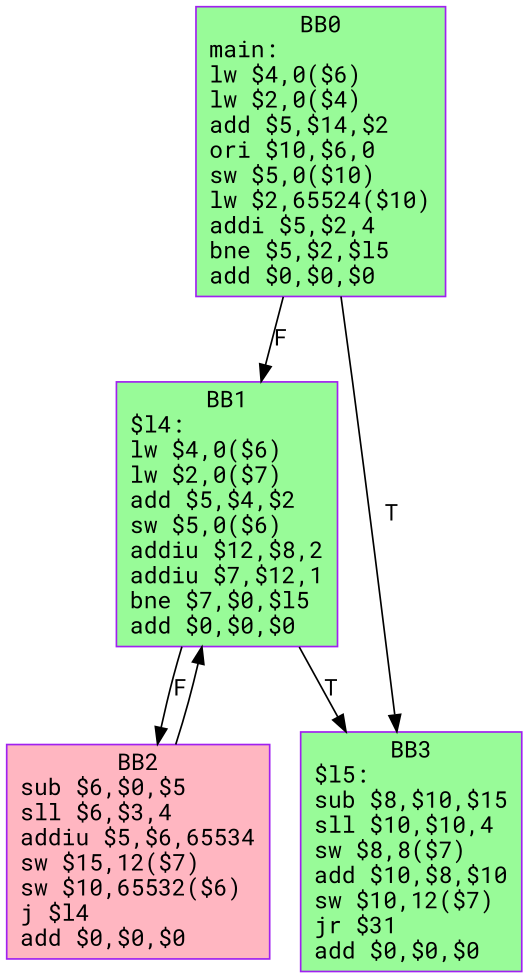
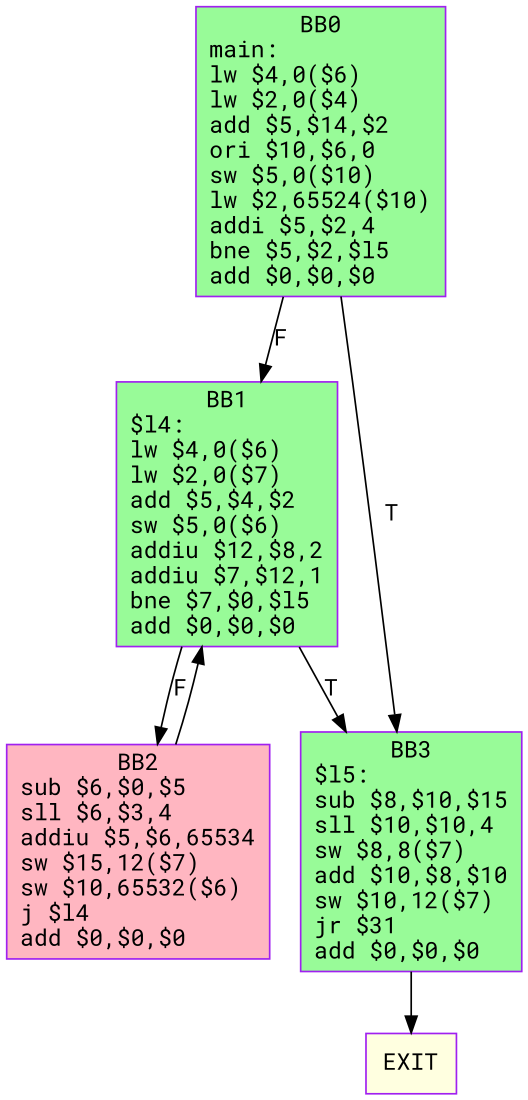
  digraph {
    fontname="Roboto Mono"
    node [shape=box style=filled fillcolor=palegreen color=purple fontname="Roboto Mono"]
    edge [style=filled fontname="Roboto Mono"]
    n1 [label="BB0\nmain:\llw $4,0($6)\llw $2,0($4)\ladd $5,$14,$2\lori $10,$6,0\lsw $5,0($10)\llw $2,65524($10)\laddi $5,$2,4\lbne $5,$2,$l5\ladd $0,$0,$0\l"]
    n2 [label="BB1\n$l4:\llw $4,0($6)\llw $2,0($7)\ladd $5,$4,$2\lsw $5,0($6)\laddiu $12,$8,2\laddiu $7,$12,1\lbne $7,$0,$l5\ladd $0,$0,$0\l"]
    n3 [label="BB3\n$l5:\lsub $8,$10,$15\lsll $10,$10,4\lsw $8,8($7)\ladd $10,$8,$10\lsw $10,12($7)\ljr $31\ladd $0,$0,$0\l"]
    n4 [label="BB2\nsub $6,$0,$5\lsll $6,$3,4\laddiu $5,$6,65534\lsw $15,12($7)\lsw $10,65532($6)\lj $l4\ladd $0,$0,$0\l" fillcolor=lightpink]
+   EXIT [fillcolor=lightyellow]
    n1 -> n2 [label=F]
    n1 -> n3 [label=T]
    n2 -> n3 [label=T]
    n2 -> n4 [label=F]
+   n3 -> EXIT
    n4 -> n2
  }
